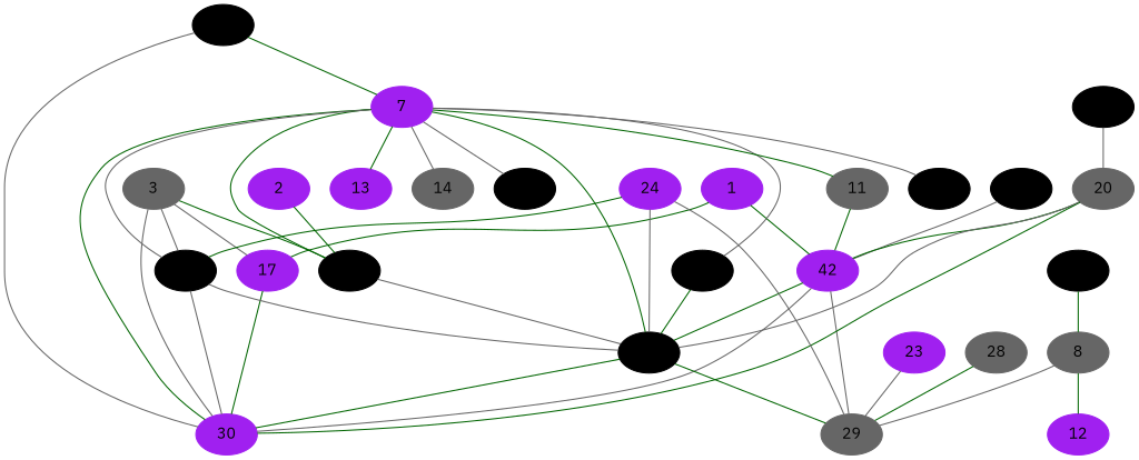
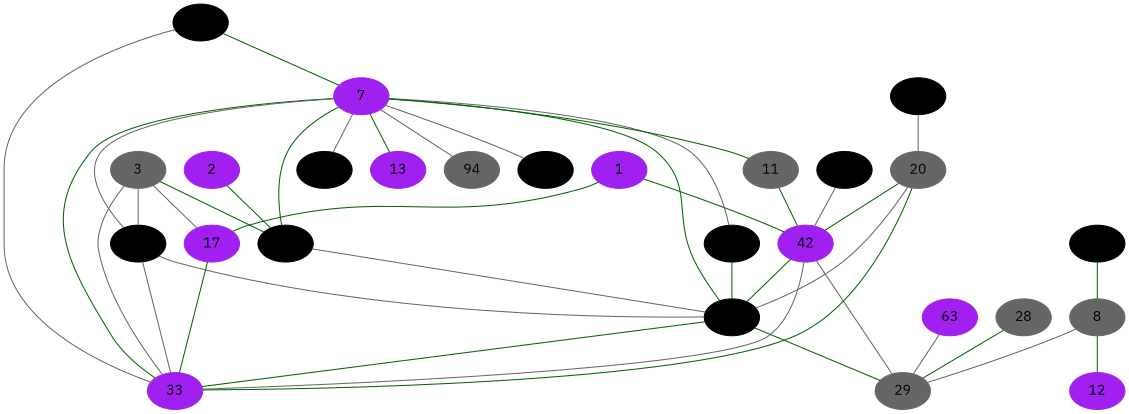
  graph {
    fontname="IBM Plex Sans"
    node [color=purple fontname="IBM Plex Sans" style=filled]
    edge [color=darkgreen fontname="IBM Plex Sans" weight=1.0]
    1
    17
    n3 [label=42]
-   30
+   30 [label=33]
    27 [color=black]
    29 [color=gray40]
    26 [color=black]
    2
    3 [color=gray40]
    25 [color=black]
    4 [color=black]
    7
    9 [color=black]
    10 [color=black]
    11 [color=gray40]
    13
-   14 [color=gray40]
+   14 [color=gray40 label=94]
    18 [color=black]
    5 [color=black]
    6 [color=black]
    8 [color=gray40]
    12
    15 [color=black]
    20 [color=gray40]
-   23
-   24
+   23 [label=63]
    28 [color=gray40]
    1 -- 17
    1 -- n3
    17 -- 30
    n3 -- 30 [color=gray40]
    n3 -- 27
    n3 -- 29 [color=gray40 weight=2.0]
    27 -- 30
    27 -- 29
    26 -- 27 [color=gray40]
    2 -- 26
    3 -- 17 [color=gray40]
    3 -- 30 [color=gray40]
    3 -- 26
    3 -- 25 [color=gray40]
    25 -- 30 [color=gray40]
    25 -- 27 [color=gray40]
    4 -- 30 [color=gray40]
    4 -- 7
    7 -- 30
    7 -- 27
    7 -- 26 [weight=2.0]
    7 -- 25 [color=gray40]
    7 -- 9 [color=gray40]
    7 -- 10 [color=gray40]
    7 -- 11
    7 -- 13
    7 -- 14 [color=gray40]
    7 -- 18 [color=gray40]
    10 -- 27
    11 -- n3
    5 -- n3 [color=gray40]
    6 -- 8
    8 -- 29 [color=gray40]
    8 -- 12
    15 -- 20 [color=gray40]
    20 -- n3
    20 -- 30
    20 -- 27 [color=gray40 weight=2.0]
    23 -- 29 [color=gray40]
-   24 -- 27 [color=gray40]
-   24 -- 29 [color=gray40]
-   24 -- 25 [weight=2.0]
    28 -- 29
  }
